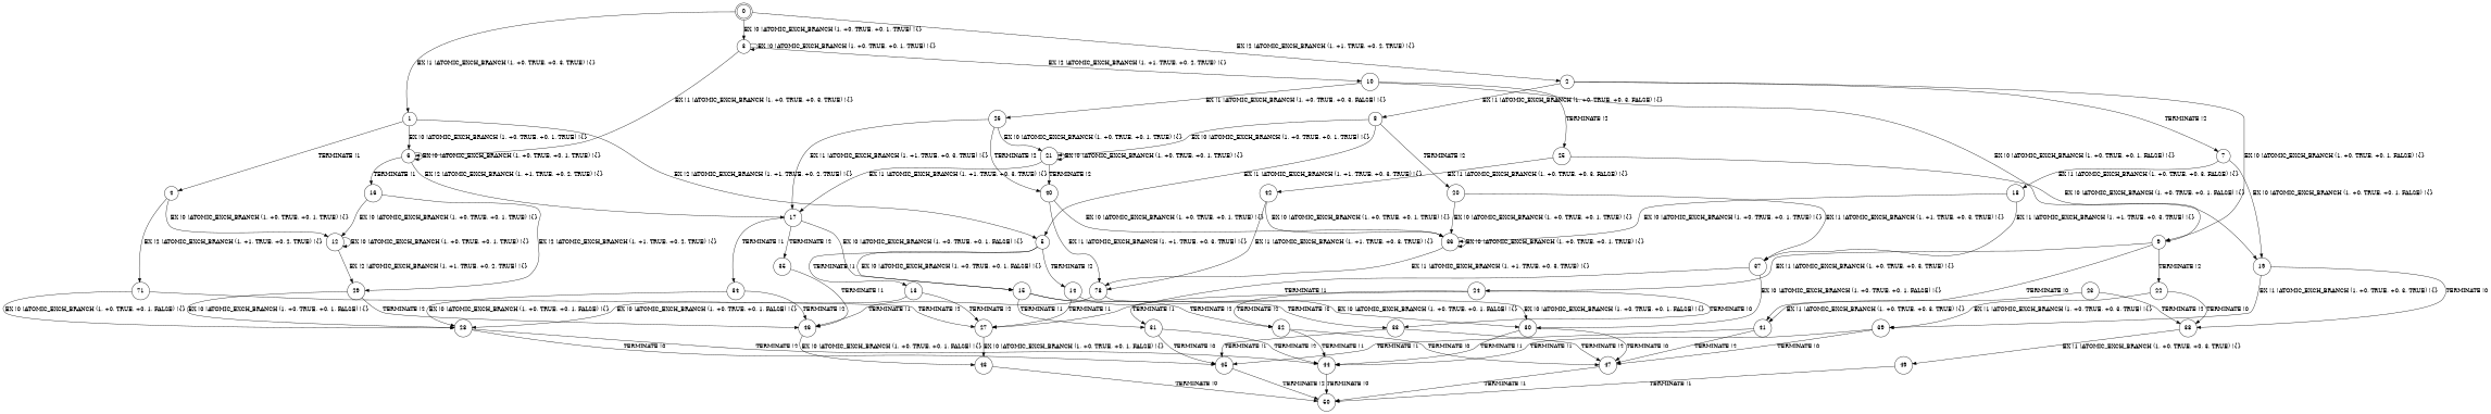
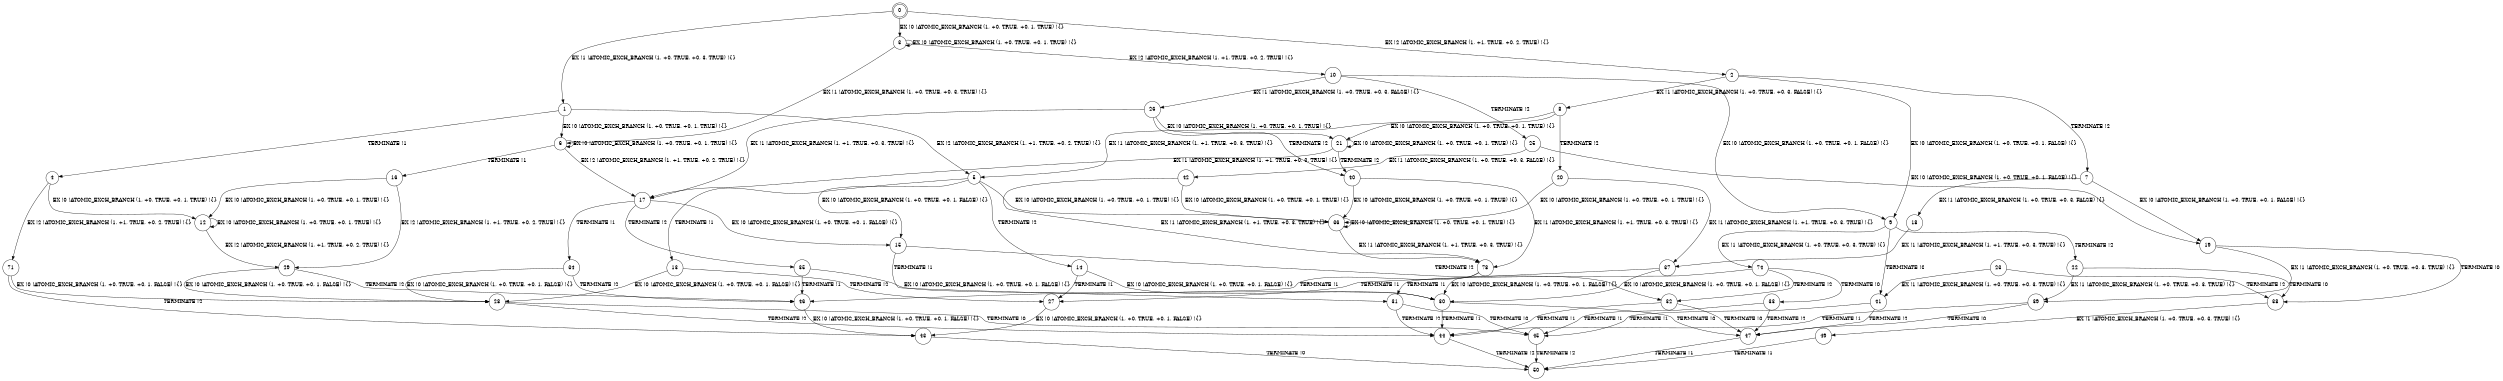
  digraph {
    node [shape=circle]
    0 [peripheries=2]
    1
    2
    3
    4
    5
    6
    7
    8
    9
    10
    n12 [label=71]
    12
    13
    14
    15
    16
    17
    18
    19
    20
    21
    22
-   24
+   24 [label=74]
    41
    25
    26
    27
    28
    29
    30
    31
    32
    33
    34
    35
    36
    37
    38
    39
    40
    23
    42
    43
    44
    45
    46
    47
    n49 [label=78]
    49
    50
    0 -> 1 [label="EX !1 !ATOMIC_EXCH_BRANCH (1, +0, TRUE, +0, 3, TRUE) !{}"]
    0 -> 2 [label="EX !2 !ATOMIC_EXCH_BRANCH (1, +1, TRUE, +0, 2, TRUE) !{}"]
    0 -> 3 [label="EX !0 !ATOMIC_EXCH_BRANCH (1, +0, TRUE, +0, 1, TRUE) !{}"]
    1 -> 4 [label="TERMINATE !1"]
    1 -> 5 [label="EX !2 !ATOMIC_EXCH_BRANCH (1, +1, TRUE, +0, 2, TRUE) !{}"]
    1 -> 6 [label="EX !0 !ATOMIC_EXCH_BRANCH (1, +0, TRUE, +0, 1, TRUE) !{}"]
    2 -> 7 [label="TERMINATE !2"]
    2 -> 8 [label="EX !1 !ATOMIC_EXCH_BRANCH (1, +0, TRUE, +0, 3, FALSE) !{}"]
    2 -> 9 [label="EX !0 !ATOMIC_EXCH_BRANCH (1, +0, TRUE, +0, 1, FALSE) !{}"]
    3 -> 3 [label="EX !0 !ATOMIC_EXCH_BRANCH (1, +0, TRUE, +0, 1, TRUE) !{}"]
    3 -> 6 [label="EX !1 !ATOMIC_EXCH_BRANCH (1, +0, TRUE, +0, 3, TRUE) !{}"]
    3 -> 10 [label="EX !2 !ATOMIC_EXCH_BRANCH (1, +1, TRUE, +0, 2, TRUE) !{}"]
    4 -> n12 [label="EX !2 !ATOMIC_EXCH_BRANCH (1, +1, TRUE, +0, 2, TRUE) !{}"]
    4 -> 12 [label="EX !0 !ATOMIC_EXCH_BRANCH (1, +0, TRUE, +0, 1, TRUE) !{}"]
    5 -> 13 [label="TERMINATE !1"]
    5 -> 14 [label="TERMINATE !2"]
    5 -> 15 [label="EX !0 !ATOMIC_EXCH_BRANCH (1, +0, TRUE, +0, 1, FALSE) !{}"]
    6 -> 6 [label="EX !0 !ATOMIC_EXCH_BRANCH (1, +0, TRUE, +0, 1, TRUE) !{}"]
    6 -> 16 [label="TERMINATE !1"]
    6 -> 17 [label="EX !2 !ATOMIC_EXCH_BRANCH (1, +1, TRUE, +0, 2, TRUE) !{}"]
    7 -> 18 [label="EX !1 !ATOMIC_EXCH_BRANCH (1, +0, TRUE, +0, 3, FALSE) !{}"]
    7 -> 19 [label="EX !0 !ATOMIC_EXCH_BRANCH (1, +0, TRUE, +0, 1, FALSE) !{}"]
    8 -> 5 [label="EX !1 !ATOMIC_EXCH_BRANCH (1, +1, TRUE, +0, 3, TRUE) !{}"]
    8 -> 20 [label="TERMINATE !2"]
    8 -> 21 [label="EX !0 !ATOMIC_EXCH_BRANCH (1, +0, TRUE, +0, 1, TRUE) !{}"]
    9 -> 22 [label="TERMINATE !2"]
    9 -> 24 [label="EX !1 !ATOMIC_EXCH_BRANCH (1, +0, TRUE, +0, 3, TRUE) !{}"]
    9 -> 41 [label="TERMINATE !0"]
    10 -> 9 [label="EX !0 !ATOMIC_EXCH_BRANCH (1, +0, TRUE, +0, 1, FALSE) !{}"]
    10 -> 25 [label="TERMINATE !2"]
    10 -> 26 [label="EX !1 !ATOMIC_EXCH_BRANCH (1, +0, TRUE, +0, 3, FALSE) !{}"]
-   n12 -> 27 [label="TERMINATE !2"]
+   n12 -> 43 [label="TERMINATE !2"]
    n12 -> 28 [label="EX !0 !ATOMIC_EXCH_BRANCH (1, +0, TRUE, +0, 1, FALSE) !{}"]
    12 -> 12 [label="EX !0 !ATOMIC_EXCH_BRANCH (1, +0, TRUE, +0, 1, TRUE) !{}"]
    12 -> 29 [label="EX !2 !ATOMIC_EXCH_BRANCH (1, +1, TRUE, +0, 2, TRUE) !{}"]
    13 -> 27 [label="TERMINATE !2"]
    13 -> 28 [label="EX !0 !ATOMIC_EXCH_BRANCH (1, +0, TRUE, +0, 1, FALSE) !{}"]
    14 -> 27 [label="TERMINATE !1"]
    14 -> 30 [label="EX !0 !ATOMIC_EXCH_BRANCH (1, +0, TRUE, +0, 1, FALSE) !{}"]
    15 -> 31 [label="TERMINATE !1"]
    15 -> 32 [label="TERMINATE !2"]
-   15 -> 33 [label="TERMINATE !0"]
    16 -> 12 [label="EX !0 !ATOMIC_EXCH_BRANCH (1, +0, TRUE, +0, 1, TRUE) !{}"]
    16 -> 29 [label="EX !2 !ATOMIC_EXCH_BRANCH (1, +1, TRUE, +0, 2, TRUE) !{}"]
    17 -> 15 [label="EX !0 !ATOMIC_EXCH_BRANCH (1, +0, TRUE, +0, 1, FALSE) !{}"]
    17 -> 34 [label="TERMINATE !1"]
    17 -> 35 [label="TERMINATE !2"]
-   18 -> 36 [label="EX !0 !ATOMIC_EXCH_BRANCH (1, +0, TRUE, +0, 1, TRUE) !{}"]
+   5 -> 36 [label="EX !0 !ATOMIC_EXCH_BRANCH (1, +0, TRUE, +0, 1, TRUE) !{}"]
    18 -> 37 [label="EX !1 !ATOMIC_EXCH_BRANCH (1, +1, TRUE, +0, 3, TRUE) !{}"]
    19 -> 38 [label="TERMINATE !0"]
    19 -> 39 [label="EX !1 !ATOMIC_EXCH_BRANCH (1, +0, TRUE, +0, 3, TRUE) !{}"]
    20 -> 36 [label="EX !0 !ATOMIC_EXCH_BRANCH (1, +0, TRUE, +0, 1, TRUE) !{}"]
    20 -> 37 [label="EX !1 !ATOMIC_EXCH_BRANCH (1, +1, TRUE, +0, 3, TRUE) !{}"]
    21 -> 17 [label="EX !1 !ATOMIC_EXCH_BRANCH (1, +1, TRUE, +0, 3, TRUE) !{}"]
    21 -> 21 [label="EX !0 !ATOMIC_EXCH_BRANCH (1, +0, TRUE, +0, 1, TRUE) !{}"]
    21 -> 40 [label="TERMINATE !2"]
    22 -> 38 [label="TERMINATE !0"]
    22 -> 39 [label="EX !1 !ATOMIC_EXCH_BRANCH (1, +0, TRUE, +0, 3, TRUE) !{}"]
    24 -> 31 [label="TERMINATE !1"]
    24 -> 32 [label="TERMINATE !2"]
    24 -> 33 [label="TERMINATE !0"]
    41 -> 45 [label="TERMINATE !1"]
    41 -> 47 [label="TERMINATE !2"]
    25 -> 19 [label="EX !0 !ATOMIC_EXCH_BRANCH (1, +0, TRUE, +0, 1, FALSE) !{}"]
    25 -> 42 [label="EX !1 !ATOMIC_EXCH_BRANCH (1, +0, TRUE, +0, 3, FALSE) !{}"]
    26 -> 17 [label="EX !1 !ATOMIC_EXCH_BRANCH (1, +1, TRUE, +0, 3, TRUE) !{}"]
    26 -> 21 [label="EX !0 !ATOMIC_EXCH_BRANCH (1, +0, TRUE, +0, 1, TRUE) !{}"]
    26 -> 40 [label="TERMINATE !2"]
    27 -> 43 [label="EX !0 !ATOMIC_EXCH_BRANCH (1, +0, TRUE, +0, 1, FALSE) !{}"]
    28 -> 44 [label="TERMINATE !2"]
    28 -> 45 [label="TERMINATE !0"]
    29 -> 28 [label="EX !0 !ATOMIC_EXCH_BRANCH (1, +0, TRUE, +0, 1, FALSE) !{}"]
    29 -> 46 [label="TERMINATE !2"]
    30 -> 44 [label="TERMINATE !1"]
    30 -> 47 [label="TERMINATE !0"]
    31 -> 44 [label="TERMINATE !2"]
    31 -> 45 [label="TERMINATE !0"]
    32 -> 44 [label="TERMINATE !1"]
    32 -> 47 [label="TERMINATE !0"]
    33 -> 45 [label="TERMINATE !1"]
    33 -> 47 [label="TERMINATE !2"]
    34 -> 28 [label="EX !0 !ATOMIC_EXCH_BRANCH (1, +0, TRUE, +0, 1, FALSE) !{}"]
    34 -> 46 [label="TERMINATE !2"]
+   35 -> 30 [label="EX !0 !ATOMIC_EXCH_BRANCH (1, +0, TRUE, +0, 1, FALSE) !{}"]
    35 -> 46 [label="TERMINATE !1"]
    36 -> 36 [label="EX !0 !ATOMIC_EXCH_BRANCH (1, +0, TRUE, +0, 1, TRUE) !{}"]
    36 -> n49 [label="EX !1 !ATOMIC_EXCH_BRANCH (1, +1, TRUE, +0, 3, TRUE) !{}"]
    37 -> 27 [label="TERMINATE !1"]
    37 -> 30 [label="EX !0 !ATOMIC_EXCH_BRANCH (1, +0, TRUE, +0, 1, FALSE) !{}"]
    38 -> 49 [label="EX !1 !ATOMIC_EXCH_BRANCH (1, +0, TRUE, +0, 3, TRUE) !{}"]
    39 -> 44 [label="TERMINATE !1"]
    39 -> 47 [label="TERMINATE !0"]
    40 -> 36 [label="EX !0 !ATOMIC_EXCH_BRANCH (1, +0, TRUE, +0, 1, TRUE) !{}"]
    40 -> n49 [label="EX !1 !ATOMIC_EXCH_BRANCH (1, +1, TRUE, +0, 3, TRUE) !{}"]
    23 -> 41 [label="EX !1 !ATOMIC_EXCH_BRANCH (1, +0, TRUE, +0, 3, TRUE) !{}"]
    23 -> 38 [label="TERMINATE !2"]
    42 -> 36 [label="EX !0 !ATOMIC_EXCH_BRANCH (1, +0, TRUE, +0, 1, TRUE) !{}"]
    42 -> n49 [label="EX !1 !ATOMIC_EXCH_BRANCH (1, +1, TRUE, +0, 3, TRUE) !{}"]
    43 -> 50 [label="TERMINATE !0"]
-   44 -> 50 [label="TERMINATE !0"]
+   44 -> 50 [label="TERMINATE !2"]
    45 -> 50 [label="TERMINATE !2"]
    46 -> 43 [label="EX !0 !ATOMIC_EXCH_BRANCH (1, +0, TRUE, +0, 1, FALSE) !{}"]
    47 -> 50 [label="TERMINATE !1"]
    n49 -> 30 [label="EX !0 !ATOMIC_EXCH_BRANCH (1, +0, TRUE, +0, 1, FALSE) !{}"]
    n49 -> 46 [label="TERMINATE !1"]
    49 -> 50 [label="TERMINATE !1"]
  }
